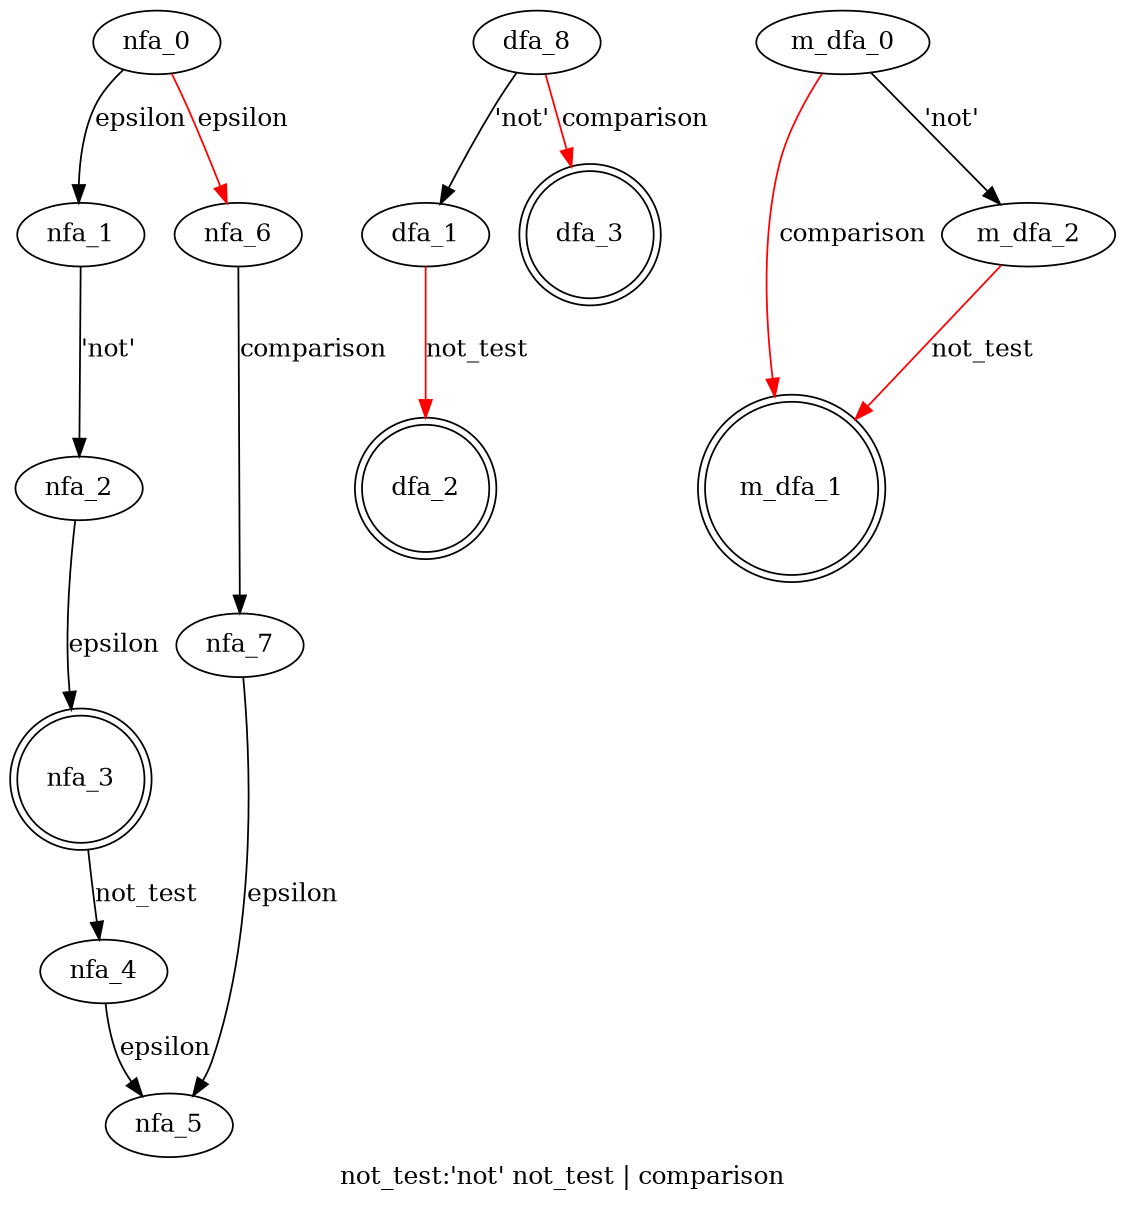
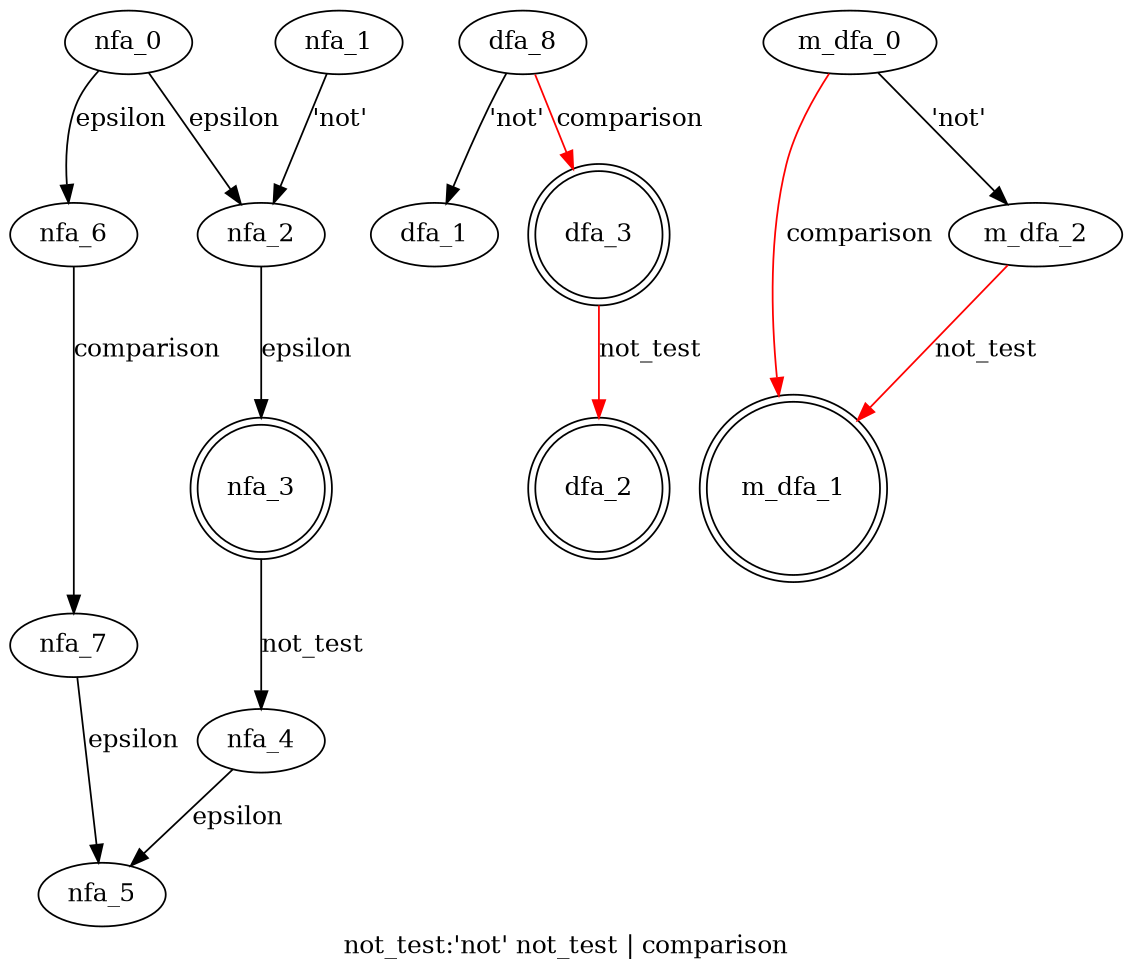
  digraph {
    label="not_test:'not' not_test | comparison"
    nfa_0
    nfa_1
    nfa_6
    nfa_2
    nfa_3 [shape=doublecircle]
    nfa_4
    nfa_5
    nfa_7
    n9 [label=dfa_8]
    dfa_1
    dfa_3 [shape=doublecircle]
    dfa_2 [shape=doublecircle]
    m_dfa_1 [shape=doublecircle]
    m_dfa_0
    m_dfa_2
    subgraph sub_1 {
      nfa_0
      nfa_1
      nfa_6
      nfa_2
      nfa_3
      nfa_4
      nfa_5
      nfa_7
    }
    subgraph sub_2 {
      n9
      dfa_1
      dfa_3
      dfa_2
    }
    subgraph sub_3 {
      m_dfa_1
      m_dfa_0
      m_dfa_2
    }
-   nfa_0 -> nfa_1 [label=epsilon]
-   nfa_0 -> nfa_6 [label=epsilon color=red]
+   nfa_0 -> nfa_2 [label=epsilon]
+   nfa_0 -> nfa_6 [label=epsilon]
    nfa_1 -> nfa_2 [label="'not'"]
    nfa_6 -> nfa_7 [label=comparison]
    nfa_2 -> nfa_3 [label=epsilon]
    nfa_3 -> nfa_4 [label=not_test]
    nfa_4 -> nfa_5 [label=epsilon]
    nfa_7 -> nfa_5 [label=epsilon]
    n9 -> dfa_1 [label="'not'"]
    n9 -> dfa_3 [color=red label=comparison]
-   dfa_1 -> dfa_2 [color=red label=not_test]
+   dfa_3 -> dfa_2 [color=red label=not_test]
    m_dfa_0 -> m_dfa_1 [color=red label=comparison]
    m_dfa_0 -> m_dfa_2 [label="'not'"]
    m_dfa_2 -> m_dfa_1 [color=red label=not_test]
  }
